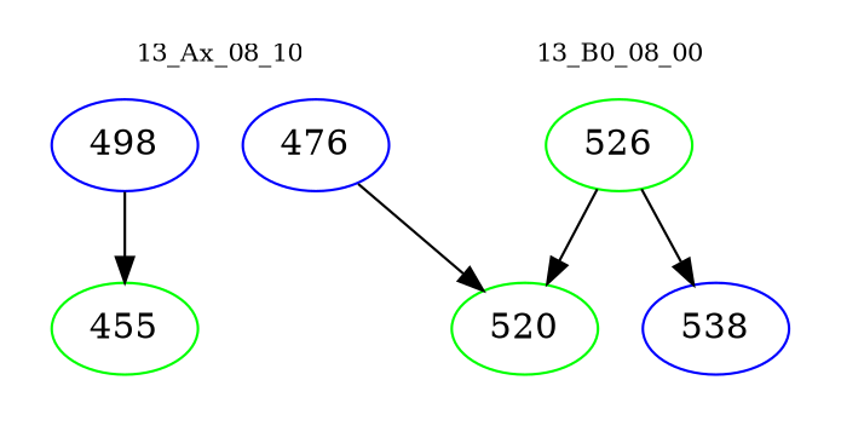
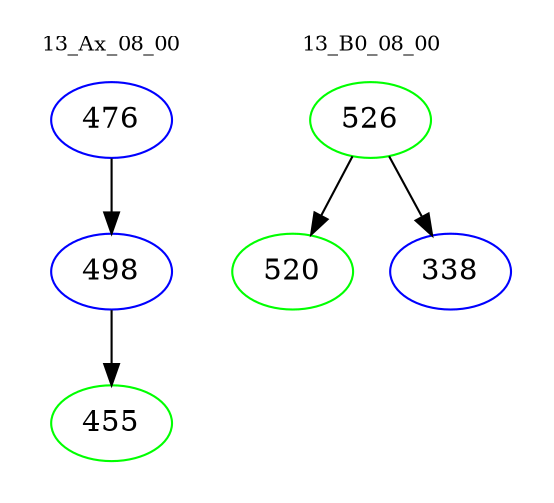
  digraph {
    node [color=blue]
    edge [color=black]
    n1 [label=476]
    n2 [color=green label=455]
    n3 [label=498]
    n4 [color=green label=526]
    n5 [color=green label=520]
-   n6 [label=538]
+   n6 [label=338]
    subgraph cluster_1 {
      color=white
      fontsize=10
-     label="13_Ax_08_10"
+     label="13_Ax_08_00"
      n1
      n2
      n3
    }
    subgraph cluster_2 {
      color=white
      fontsize=10
      label="13_B0_08_00"
      n4
      n5
      n6
    }
-   n1 -> n5
+   n1 -> n3
    n3 -> n2
    n4 -> n5
    n4 -> n6
  }
